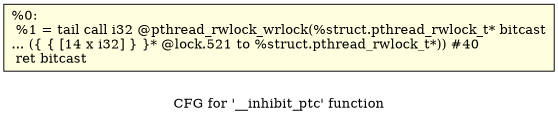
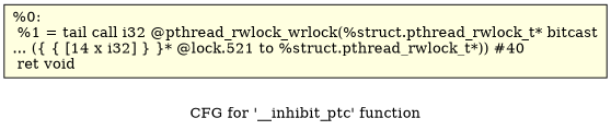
  digraph {
    label="CFG for '__inhibit_ptc' function"
-   n1 [label="{%0:\l  %1 = tail call i32 @pthread_rwlock_wrlock(%struct.pthread_rwlock_t* bitcast\l... (\{ \{ [14 x i32] \} \}* @lock.521 to %struct.pthread_rwlock_t*)) #40\l  ret bitcast\l}" shape=record style=filled fillcolor=lightyellow]
+   n1 [label="{%0:\l  %1 = tail call i32 @pthread_rwlock_wrlock(%struct.pthread_rwlock_t* bitcast\l... (\{ \{ [14 x i32] \} \}* @lock.521 to %struct.pthread_rwlock_t*)) #40\l  ret void\l}" shape=record style=filled fillcolor=lightyellow]
  }
